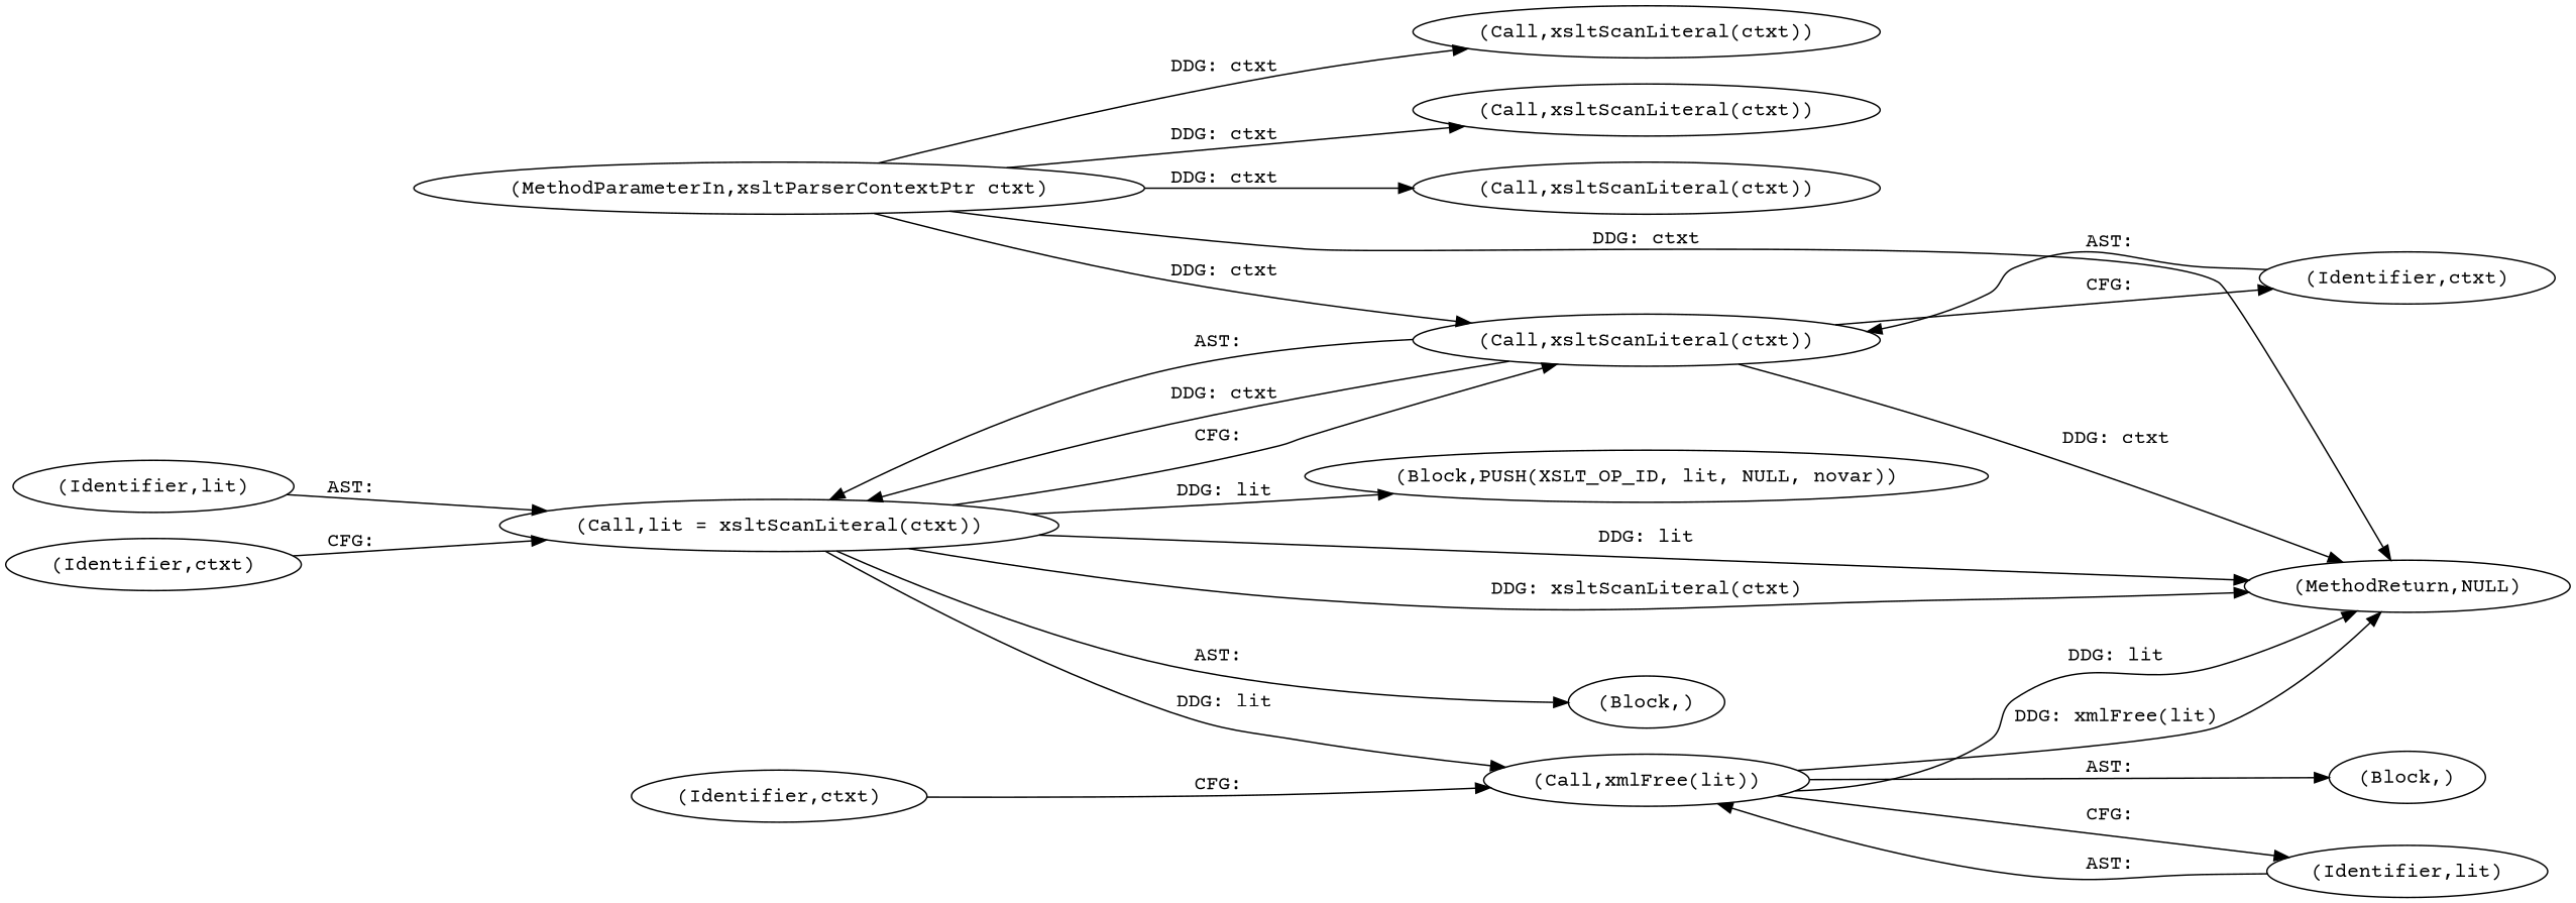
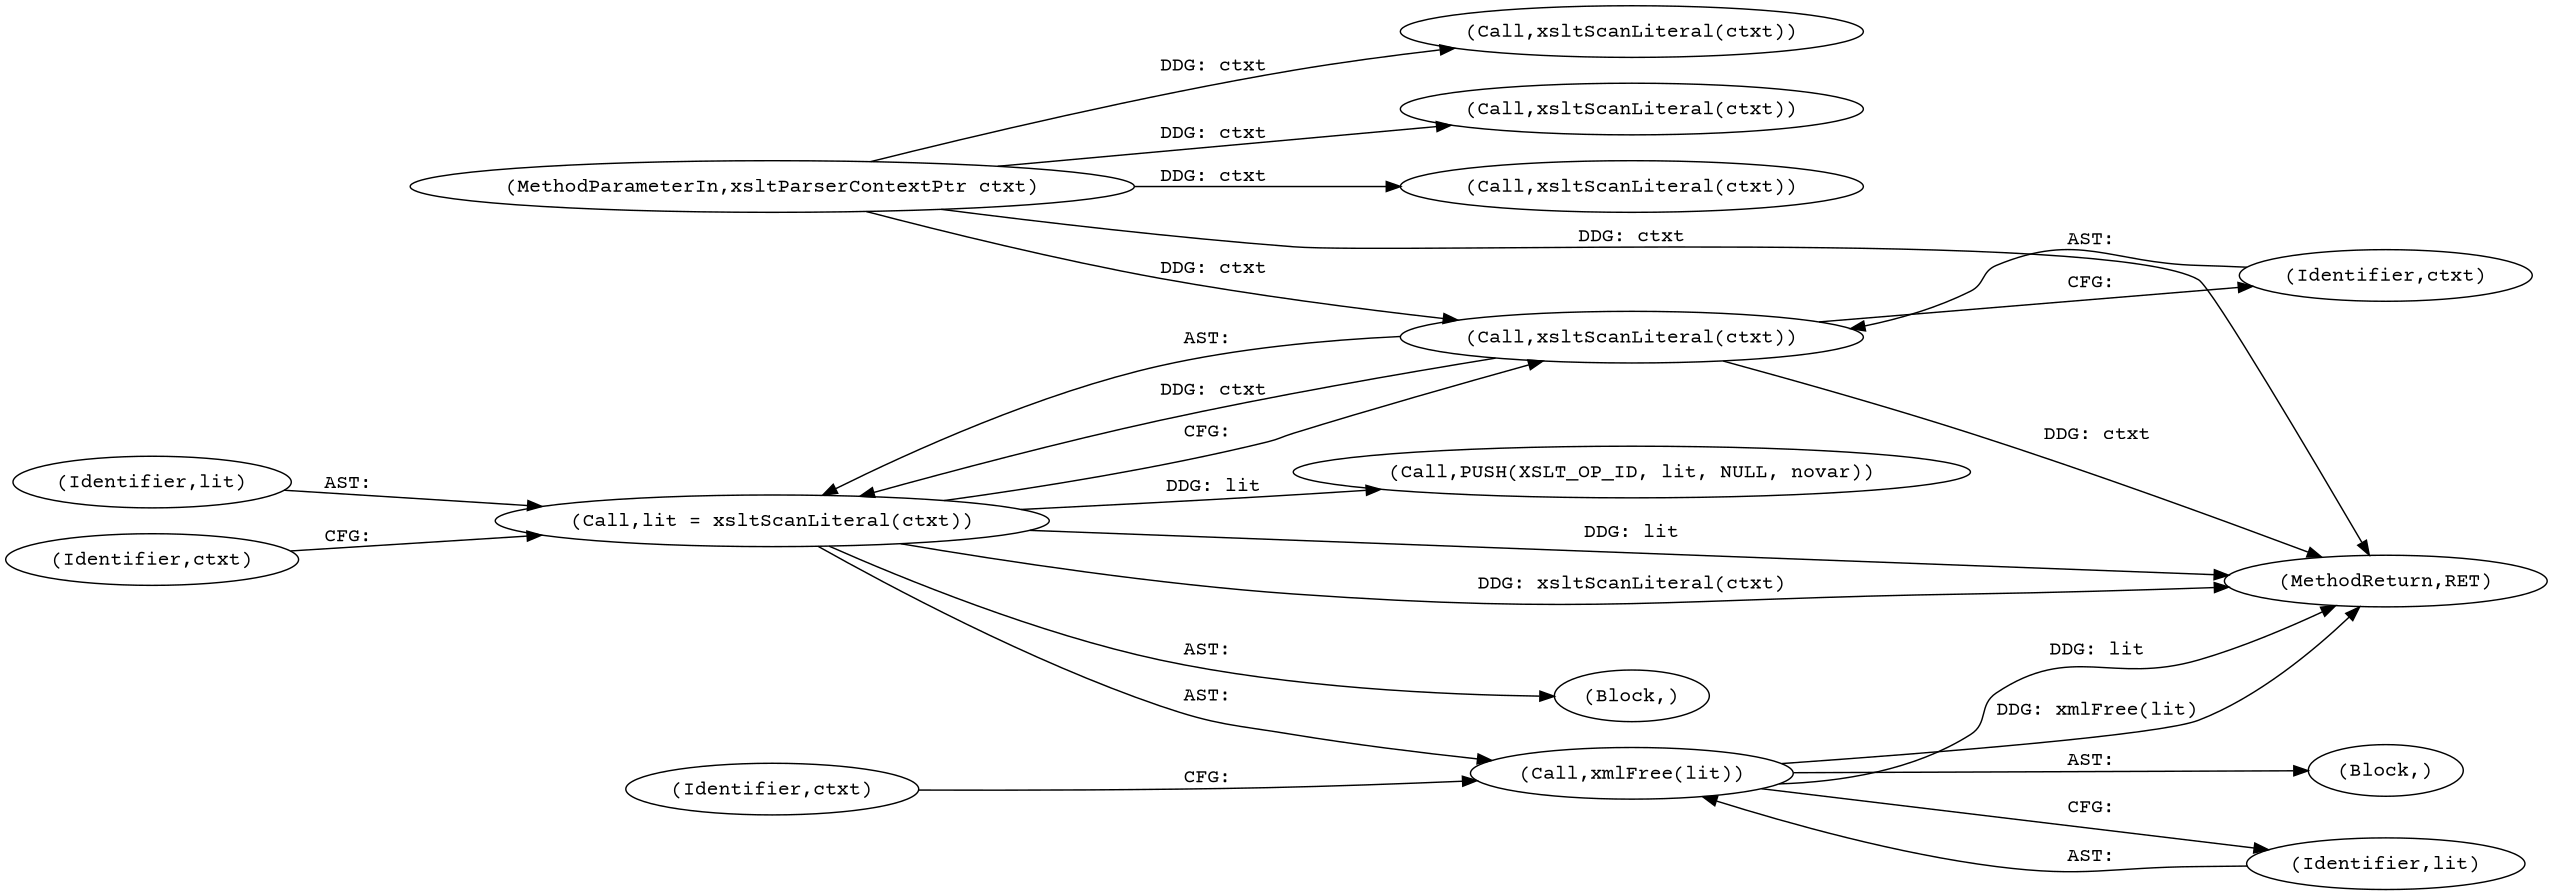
  digraph {
    fontname="Courier Prime"
    rankdir=LR
    node [fontname="Courier Prime"]
    edge [fontname="Courier Prime"]
    n1 [label="(Call,xmlFree(lit))"]
    n2 [label="(Block,)"]
-   n3 [label="(MethodReturn,NULL)"]
+   n3 [label="(MethodReturn,RET)"]
    n4 [label="(Identifier,lit)"]
    n5 [label="(Call,lit = xsltScanLiteral(ctxt))"]
    n6 [label="(Call,xsltScanLiteral(ctxt))"]
    n7 [label="(Block,)"]
-   n8 [label="(Block,PUSH(XSLT_OP_ID, lit, NULL, novar))"]
+   n8 [label="(Call,PUSH(XSLT_OP_ID, lit, NULL, novar))"]
    n9 [label="(Identifier,ctxt)"]
    n10 [label="(MethodParameterIn,xsltParserContextPtr ctxt)"]
    n11 [label="(Call,xsltScanLiteral(ctxt))"]
    n12 [label="(Call,xsltScanLiteral(ctxt))"]
    n13 [label="(Call,xsltScanLiteral(ctxt))"]
    n14 [label="(Identifier,ctxt)"]
    n15 [label="(Identifier,lit)"]
    n16 [label="(Identifier,ctxt)"]
    n1 -> n2 [label="AST: "]
    n1 -> n3 [label="DDG: lit"]
    n1 -> n3 [label="DDG: xmlFree(lit)"]
    n1 -> n4 [label="CFG: "]
    n4 -> n1 [label="AST: "]
-   n5 -> n1 [label="DDG: lit"]
+   n5 -> n1 [label="AST: "]
    n5 -> n3 [label="DDG: lit"]
    n5 -> n3 [label="DDG: xsltScanLiteral(ctxt)"]
    n5 -> n6 [label="CFG: "]
    n5 -> n7 [label="AST: "]
    n5 -> n8 [label="DDG: lit"]
    n6 -> n3 [label="DDG: ctxt"]
    n6 -> n5 [label="AST: "]
    n6 -> n5 [label="DDG: ctxt"]
    n6 -> n9 [label="CFG: "]
    n9 -> n6 [label="AST: "]
    n10 -> n3 [label="DDG: ctxt"]
    n10 -> n6 [label="DDG: ctxt"]
    n10 -> n11 [label="DDG: ctxt"]
    n10 -> n12 [label="DDG: ctxt"]
    n10 -> n13 [label="DDG: ctxt"]
    n14 -> n1 [label="CFG: "]
    n15 -> n5 [label="AST: "]
    n16 -> n5 [label="CFG: "]
  }
